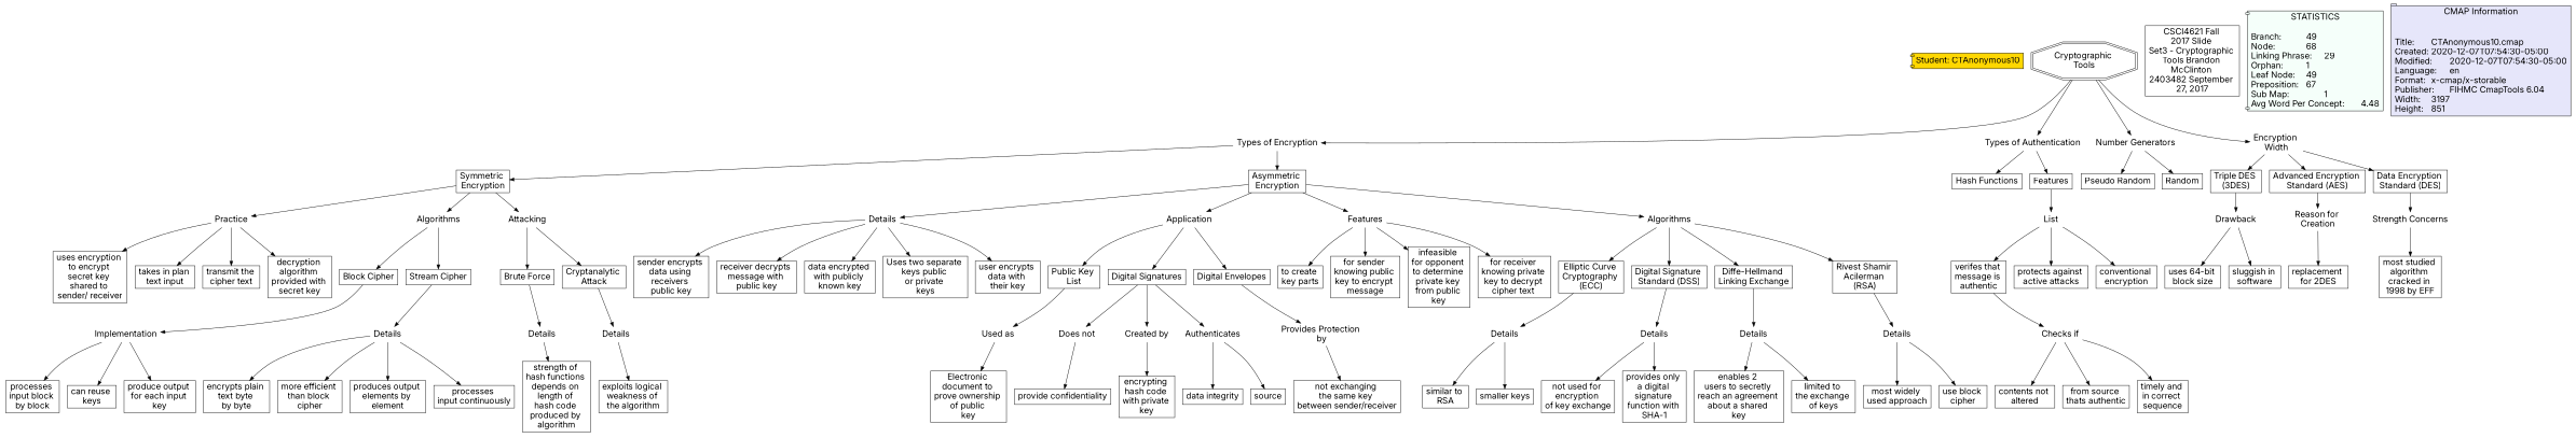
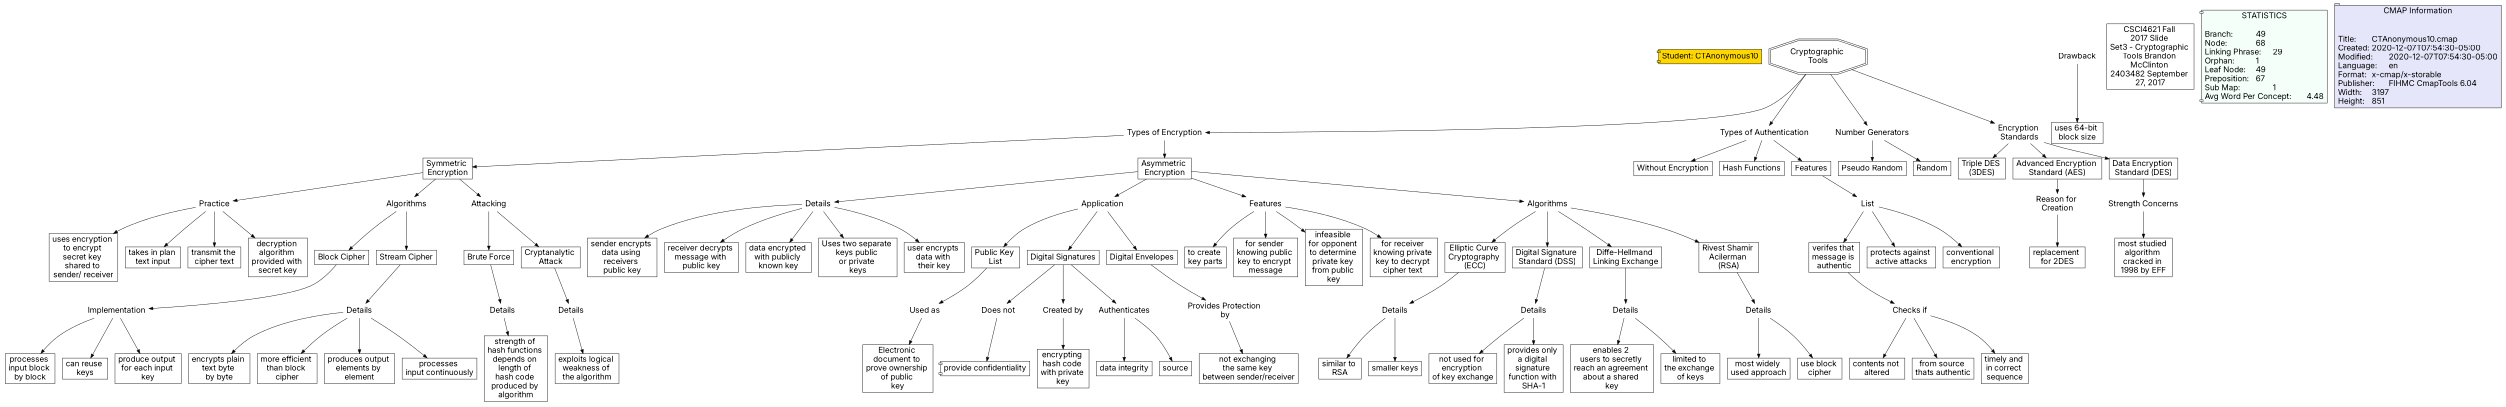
  digraph {
    fontname=Inter
    node [fillcolor=white fontname=Inter fontsize=20 shape=rect style=filled]
    edge [constraint=true fontname=Inter]
    n1 [fillcolor=gold label="Student: CTAnonymous10" shape=component]
    n2 [label="verifes that \nmessage is \nauthentic"]
    n3 [label="Checks if" shape=none fillcolor="" style=""]
    n4 [label="contents not \naltered"]
    n5 [label="from source \nthats authentic\n"]
    n6 [label="timely and \nin correct \nsequence"]
    n7 [label="Does not" shape=none fillcolor="" style=""]
-   n8 [label="provide confidentiality\n"]
+   n8 [label="provide confidentiality\n" shape=component]
    n9 [label="Cryptographic \nTools" shape=doubleoctagon]
    n10 [label="Types of Encryption\n" shape=none fillcolor="" style=""]
    n11 [label="Types of Authentication\n" shape=none fillcolor="" style=""]
    n12 [label="Number Generators\n" shape=none fillcolor="" style=""]
-   n13 [label="Encryption \nWidth" shape=none fillcolor="" style=""]
+   n13 [label="Encryption \nStandards" shape=none fillcolor="" style=""]
    n14 [label="Symmetric \nEncryption"]
    n15 [label="Asymmetric \nEncryption"]
+   n16 [label="Without Encryption\n"]
    n17 [label="Hash Functions\n"]
    n18 [label=Features]
    n19 [label="Pseudo Random\n"]
    n20 [label=Random]
    n21 [label="Triple DES \n(3DES)"]
    n22 [label="Advanced Encryption \nStandard (AES)\n"]
    n23 [label="Data Encryption \nStandard (DES)\n"]
    n24 [label=Practice shape=none fillcolor="" style=""]
    n25 [label=Algorithms shape=none fillcolor="" style=""]
    n26 [label=Attacking shape=none fillcolor="" style=""]
    n27 [label=Details shape=none fillcolor="" style=""]
    n28 [label=Application shape=none fillcolor="" style=""]
    n29 [label=Features shape=none fillcolor="" style=""]
    n30 [label=Algorithms shape=none fillcolor="" style=""]
    n31 [label="uses encryption \nto encrypt \nsecret key \nshared to \nsender/ receiver\n"]
    n32 [label="takes in plan \ntext input\n"]
    n33 [label="transmit the \ncipher text\n"]
    n34 [label="decryption \nalgorithm \nprovided with \nsecret key\n"]
    n35 [label=List shape=none fillcolor="" style=""]
    n36 [label="Block Cipher\n"]
    n37 [label="Stream Cipher\n"]
    n38 [label=Implementation shape=none fillcolor="" style=""]
    n39 [label=Details shape=none fillcolor="" style=""]
    n40 [label="processes \ninput block \nby block"]
    n41 [label="can reuse \nkeys"]
    n42 [label="produce output \nfor each input \nkey"]
    n43 [label="Brute Force\n"]
    n44 [label="Cryptanalytic \nAttack"]
    n45 [label="sender encrypts \ndata using \nreceivers \npublic key\n"]
    n46 [label="receiver decrypts \nmessage with \npublic key\n"]
    n47 [label="data encrypted \nwith publicly \nknown key"]
    n48 [label="Uses two separate \nkeys public \nor private \nkeys"]
    n49 [label="user encrypts \ndata with \ntheir key"]
    n50 [label="encrypts plain \ntext byte \nby byte"]
    n51 [label="more efficient \nthan block \ncipher"]
    n52 [label="produces output \nelements by \nelement"]
    n53 [label="processes \ninput continuously\n"]
    n54 [label=Details shape=none fillcolor="" style=""]
    n55 [label=Details shape=none fillcolor="" style=""]
    n56 [label="strength of \nhash functions \ndepends on \nlength of \nhash code \nproduced by \nalgorithm"]
    n57 [label="Public Key \nList"]
    n58 [label="Used as" shape=none fillcolor="" style=""]
    n59 [label="Electronic \ndocument to \nprove ownership \nof public \nkey"]
    n60 [label="Digital Signatures\n"]
    n61 [label="Created by\n" shape=none fillcolor="" style=""]
    n62 [label=Authenticates shape=none fillcolor="" style=""]
    n63 [label="encrypting \nhash code \nwith private \nkey"]
    n64 [label="data integrity\n"]
    n65 [label=source]
    n66 [label="Digital Envelopes\n"]
    n67 [label="Provides Protection \nby" shape=none fillcolor="" style=""]
    n68 [label="protects against \nactive attacks\n"]
    n69 [label="conventional \nencryption"]
    n70 [label="not exchanging \nthe same key \nbetween sender/receiver\n"]
    n71 [label=Details shape=none fillcolor="" style=""]
    n72 [label="similar to \nRSA"]
    n73 [label="smaller keys\n"]
    n74 [label="exploits logical \nweakness of \nthe algorithm\n"]
    n75 [label="to create \nkey parts"]
    n76 [label="for sender \nknowing public \nkey to encrypt \nmessage"]
    n77 [label="infeasible \nfor opponent \nto determine \nprivate key \nfrom public \nkey"]
    n78 [label="for receiver \nknowing private \nkey to decrypt \ncipher text \n"]
    n79 [label="Elliptic Curve \nCryptography \n(ECC)"]
    n80 [label="Digital Signature \nStandard (DSS)\n"]
    n81 [label="Diffe-Hellmand \nLinking Exchange\n"]
    n82 [label="Rivest Shamir \nAcilerman \n(RSA)"]
    n83 [label="Strength Concerns\n" shape=none fillcolor="" style=""]
    n84 [label="most studied \nalgorithm \ncracked in \n1998 by EFF\n"]
    n85 [label=Drawback shape=none fillcolor="" style=""]
    n86 [label="uses 64-bit \nblock size\n"]
-   n87 [label="sluggish in \nsoftware"]
    n88 [label=Details shape=none fillcolor="" style=""]
    n89 [label=Details shape=none fillcolor="" style=""]
    n90 [label=Details shape=none fillcolor="" style=""]
    n91 [label="Reason for \nCreation" shape=none fillcolor="" style=""]
    n92 [label="not used for \nencryption \nof key exchange\n"]
    n93 [label="provides only \na digital \nsignature \nfunction with \nSHA-1"]
    n94 [label="replacement \nfor 2DES"]
    n95 [label="enables 2 \nusers to secretly \nreach an agreement \nabout a shared \nkey"]
    n96 [label="limited to \nthe exchange \nof keys"]
    n97 [label="most widely \nused approach\n"]
    n98 [label="use block \ncipher"]
    n99 [label="CSCI4621 Fall \n2017 Slide \nSet3 - Cryptographic \nTools Brandon \nMcClinton \n2403482 September \n27, 2017"]
    n100 [Gsplines=true fillcolor="#F5FFFA" label="STATISTICS\n\lBranch:		49\lNode:		68\lLinking Phrase:	29\lOrphan:		1\lLeaf Node:	49\lPreposition:	67\lSub Map:		1\lAvg Word Per Concept:	4.48\l" shape=component]
    n101 [Gsplines=true fillcolor="#E6E6FA" label="CMAP Information\n\n\lTitle:	CTAnonymous10.cmap\lCreated:	2020-12-07T07:54:30-05:00\lModified:	2020-12-07T07:54:30-05:00\lLanguage:	en\lFormat:	x-cmap/x-storable\lPublisher:	FIHMC CmapTools 6.04\lWidth:	3197\lHeight:	851\l" shape=tab]
    n2 -> n3
    n3 -> n4
    n3 -> n5
    n3 -> n6
    n7 -> n8
    n9 -> n10
    n9 -> n11
    n9 -> n12
    n9 -> n13
    n10 -> n14
    n10 -> n15
+   n11 -> n16
    n11 -> n17
    n11 -> n18
    n12 -> n19
    n12 -> n20
    n13 -> n21
    n13 -> n22
    n13 -> n23
    n14 -> n24
    n14 -> n25
    n14 -> n26
    n15 -> n27
    n15 -> n28
    n15 -> n29
    n15 -> n30
    n18 -> n35
-   n21 -> n85
    n22 -> n91
    n23 -> n83
    n24 -> n31
    n24 -> n32
    n24 -> n33
    n24 -> n34
    n25 -> n36
    n25 -> n37
    n26 -> n43
    n26 -> n44
    n27 -> n45
    n27 -> n46
    n27 -> n47
    n27 -> n48
    n27 -> n49
    n28 -> n57
    n28 -> n60
    n28 -> n66
    n29 -> n75
    n29 -> n76
    n29 -> n77
    n29 -> n78
    n30 -> n79
    n30 -> n80
    n30 -> n81
    n30 -> n82
    n35 -> n2
    n35 -> n68
    n35 -> n69
    n36 -> n38
    n37 -> n39
    n38 -> n40
    n38 -> n41
    n38 -> n42
    n39 -> n50
    n39 -> n51
    n39 -> n52
    n39 -> n53
    n43 -> n54
    n44 -> n55
    n54 -> n56
    n55 -> n74
    n57 -> n58
    n58 -> n59
    n60 -> n7
    n60 -> n61
    n60 -> n62
    n61 -> n63
    n62 -> n64
    n62 -> n65
    n66 -> n67
    n67 -> n70
    n71 -> n72
    n71 -> n73
    n79 -> n71
    n80 -> n88
    n81 -> n89
    n82 -> n90
    n83 -> n84
    n85 -> n86
-   n85 -> n87
    n88 -> n92
    n88 -> n93
    n89 -> n95
    n89 -> n96
    n90 -> n97
    n90 -> n98
    n91 -> n94
  }
